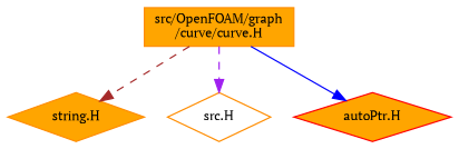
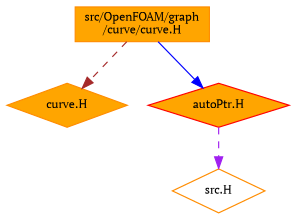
  digraph {
    fontname="PT Serif"
    node [color=darkorange fillcolor=orange fontname="PT Serif" fontsize=10 shape=diamond style=filled]
    edge [arrowhead=normal fontname="PT Serif" fontsize=10 labelfontname=FreeSans labelfontsize=10 style=dashed]
    n1 [fontcolor=black height=0.2 label="src/OpenFOAM/graph\l/curve/curve.H" shape=box width=0.4]
-   n2 [height=0.2 label="string.H" width=0.4]
+   n2 [height=0.2 label="curve.H" width=0.4]
    n3 [fillcolor=white height=0.2 label="src.H" width=0.4]
    n4 [color=red height=0.2 label="autoPtr.H" width=0.4]
    n1 -> n2 [color=brown]
-   n1 -> n3 [color=purple]
+   n4 -> n3 [color=purple]
    n1 -> n4 [color=blue style=solid]
  }
